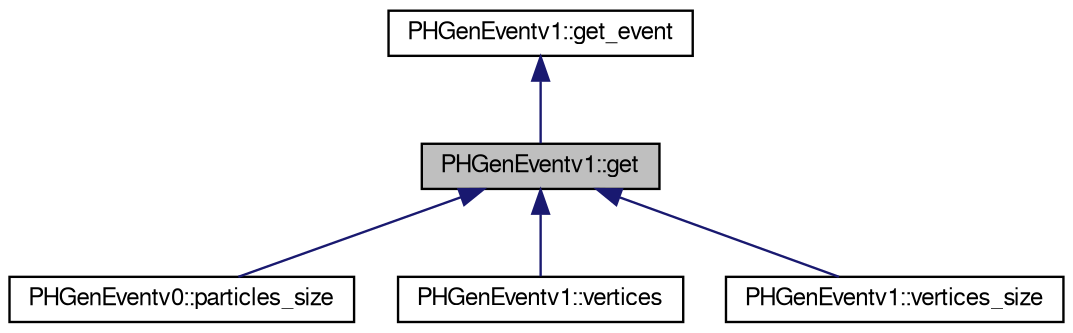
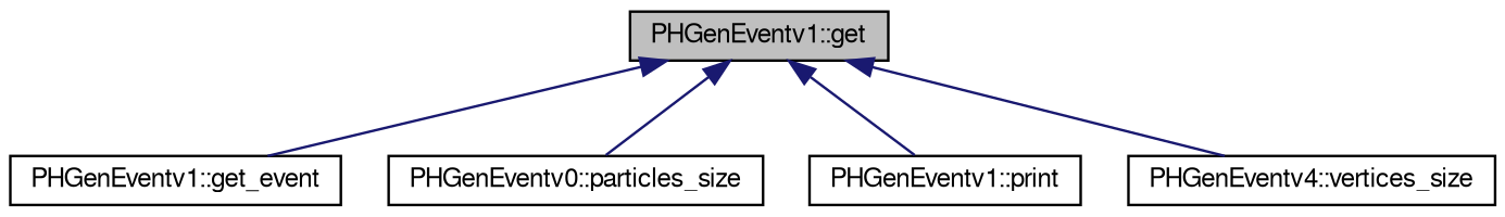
  digraph {
    rankdir=TB
    node [color=black fontname=FreeSans fontsize=10 shape=record]
    edge [color=midnightblue dir=back fontname=FreeSans fontsize=10 labelfontname=FreeSans labelfontsize=10 style=solid]
    n1 [fillcolor=grey75 fontcolor=black height=0.2 label="PHGenEventv1::get" style=filled width=0.4]
    n2 [height=0.2 label="PHGenEventv1::get_event" width=0.4]
    n3 [height=0.2 label="PHGenEventv0::particles_size" width=0.4]
-   n4 [height=0.2 label="PHGenEventv1::vertices" width=0.4]
-   n5 [height=0.2 label="PHGenEventv1::vertices_size" width=0.4]
-   n2 -> n1
+   n4 [height=0.2 label="PHGenEventv1::print" width=0.4]
+   n5 [height=0.2 label="PHGenEventv4::vertices_size" width=0.4]
+   n1 -> n2
    n1 -> n3
    n1 -> n4
    n1 -> n5
  }
